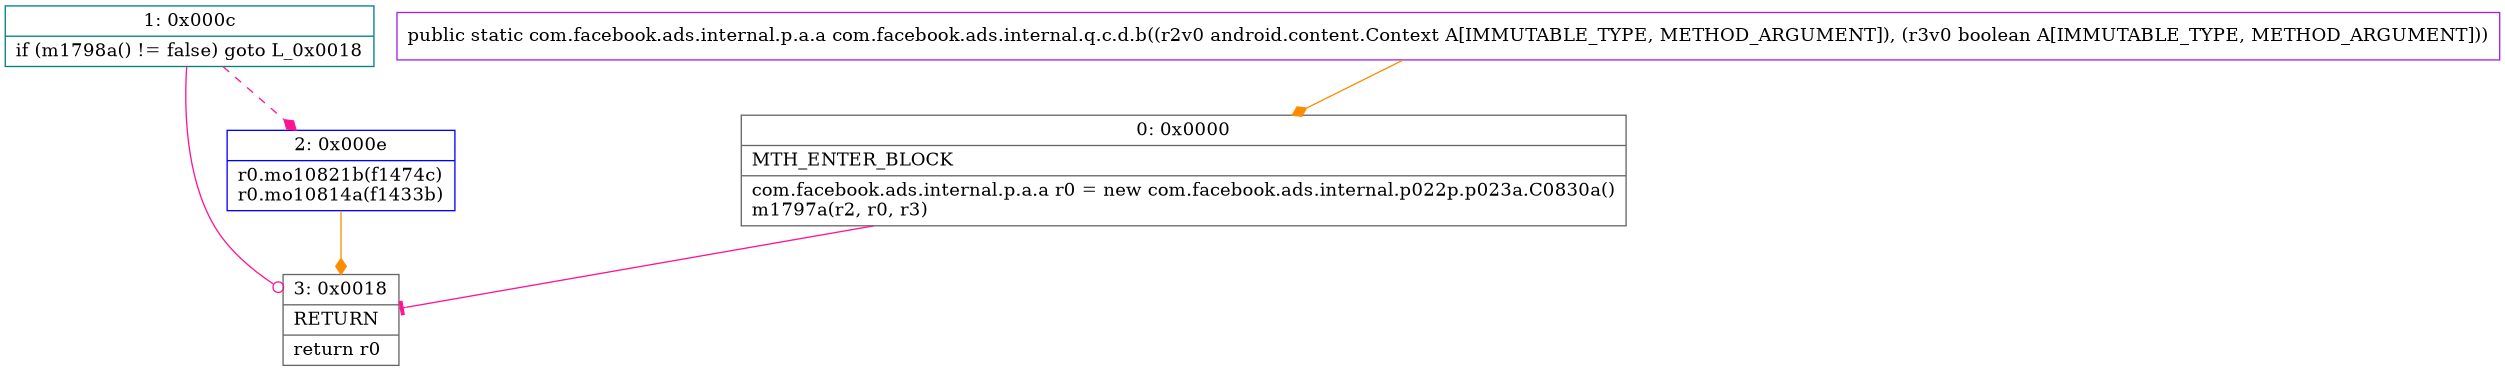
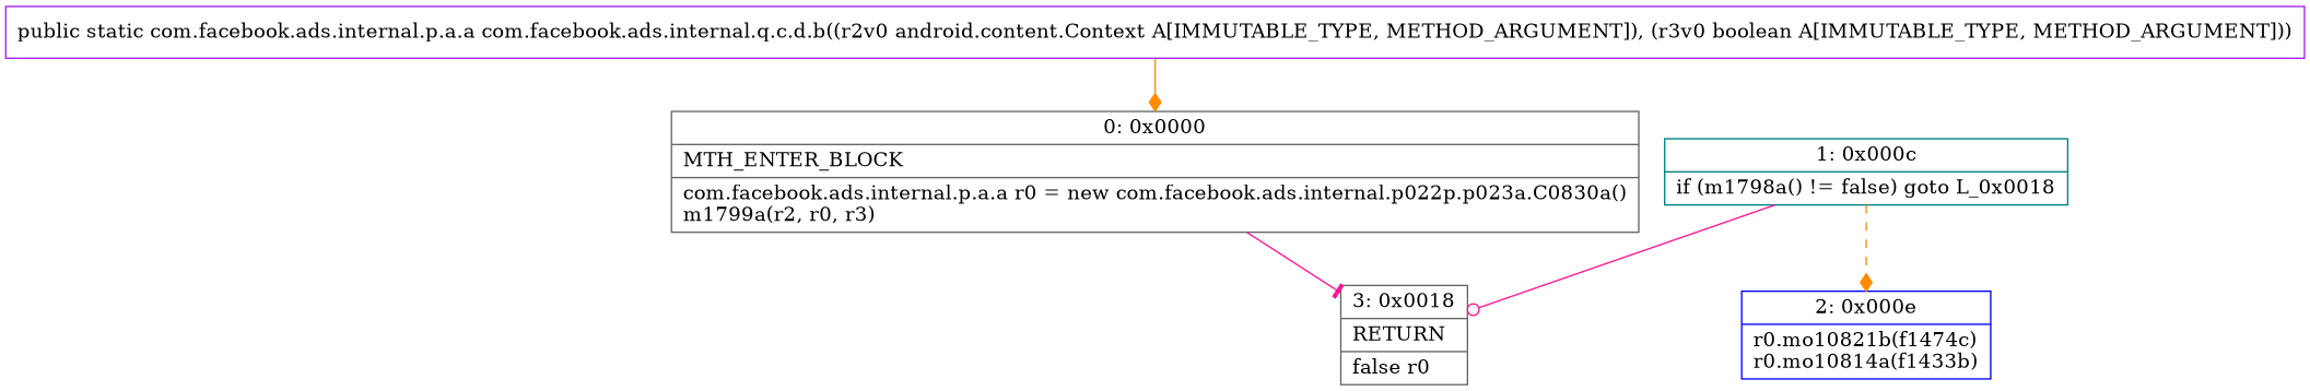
  digraph {
    node [color=gray40 shape=record]
    edge [arrowhead=diamond color=darkorange]
-   n1 [label="{0\:\ 0x0000|MTH_ENTER_BLOCK\l|com.facebook.ads.internal.p.a.a r0 = new com.facebook.ads.internal.p022p.p023a.C0830a()\lm1797a(r2, r0, r3)\l}"]
-   n2 [label="{3\:\ 0x0018|RETURN\l|return r0\l}"]
+   n1 [label="{0\:\ 0x0000|MTH_ENTER_BLOCK\l|com.facebook.ads.internal.p.a.a r0 = new com.facebook.ads.internal.p022p.p023a.C0830a()\lm1799a(r2, r0, r3)\l}"]
+   n2 [label="{3\:\ 0x0018|RETURN\l|false r0\l}"]
    n3 [color=teal label="{1\:\ 0x000c|if (m1798a() != false) goto L_0x0018\l}"]
    n4 [color=blue label="{2\:\ 0x000e|r0.mo10821b(f1474c)\lr0.mo10814a(f1433b)\l}"]
    n5 [color=purple label="{public static com.facebook.ads.internal.p.a.a com.facebook.ads.internal.q.c.d.b((r2v0 android.content.Context A[IMMUTABLE_TYPE, METHOD_ARGUMENT]), (r3v0 boolean A[IMMUTABLE_TYPE, METHOD_ARGUMENT])) }"]
    n1 -> n2 [arrowhead=tee color=deeppink]
    n3 -> n2 [arrowhead=odot color=deeppink]
-   n3 -> n4 [color=deeppink style=dashed]
-   n4 -> n2
+   n3 -> n4 [style=dashed]
    n5 -> n1
  }
